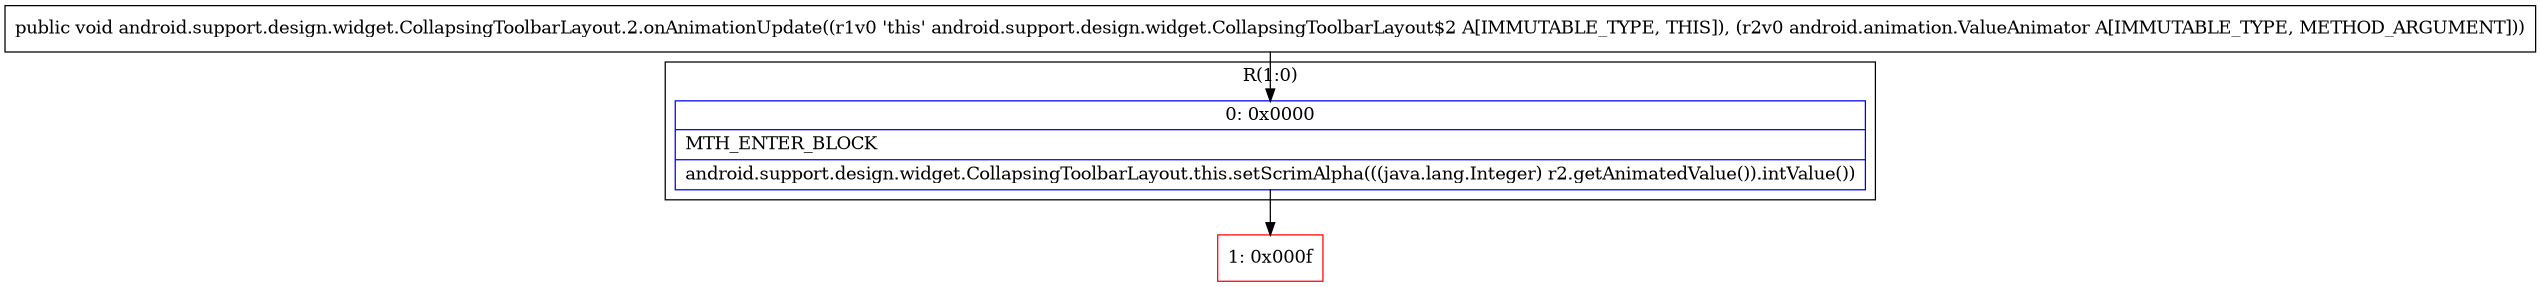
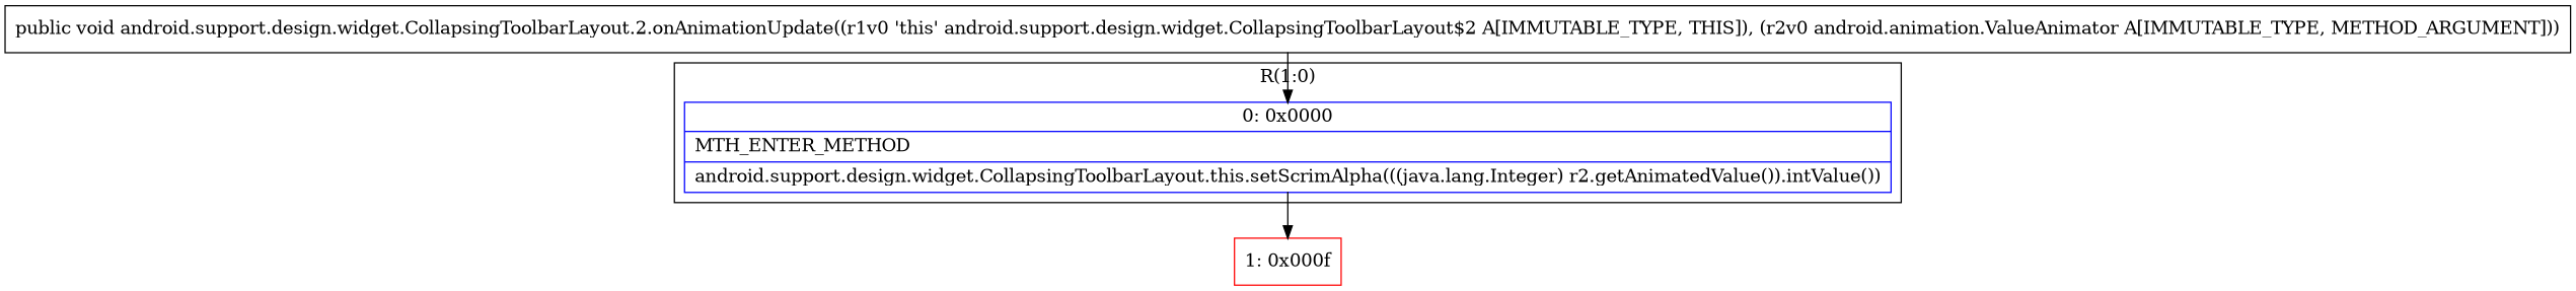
  digraph {
    node [shape=record]
-   n1 [color=blue label="{0\:\ 0x0000|MTH_ENTER_BLOCK\l|android.support.design.widget.CollapsingToolbarLayout.this.setScrimAlpha(((java.lang.Integer) r2.getAnimatedValue()).intValue())\l}"]
+   n1 [color=blue label="{0\:\ 0x0000|MTH_ENTER_METHOD\l|android.support.design.widget.CollapsingToolbarLayout.this.setScrimAlpha(((java.lang.Integer) r2.getAnimatedValue()).intValue())\l}"]
    n2 [color=red label="{1\:\ 0x000f}"]
    n3 [label="{public void android.support.design.widget.CollapsingToolbarLayout.2.onAnimationUpdate((r1v0 'this' android.support.design.widget.CollapsingToolbarLayout$2 A[IMMUTABLE_TYPE, THIS]), (r2v0 android.animation.ValueAnimator A[IMMUTABLE_TYPE, METHOD_ARGUMENT])) }"]
    subgraph cluster_1 {
      label="R(1:0)"
      n1
    }
    n1 -> n2
    n3 -> n1
  }
